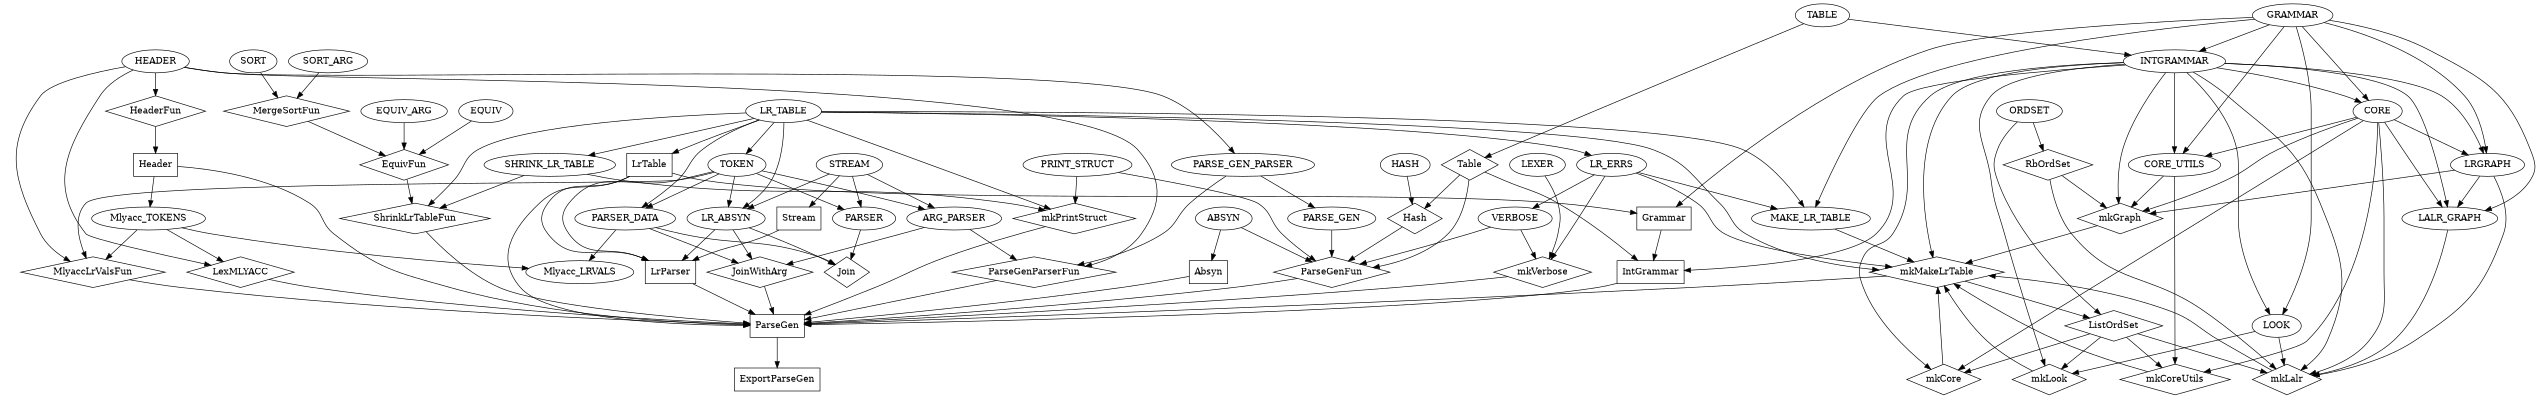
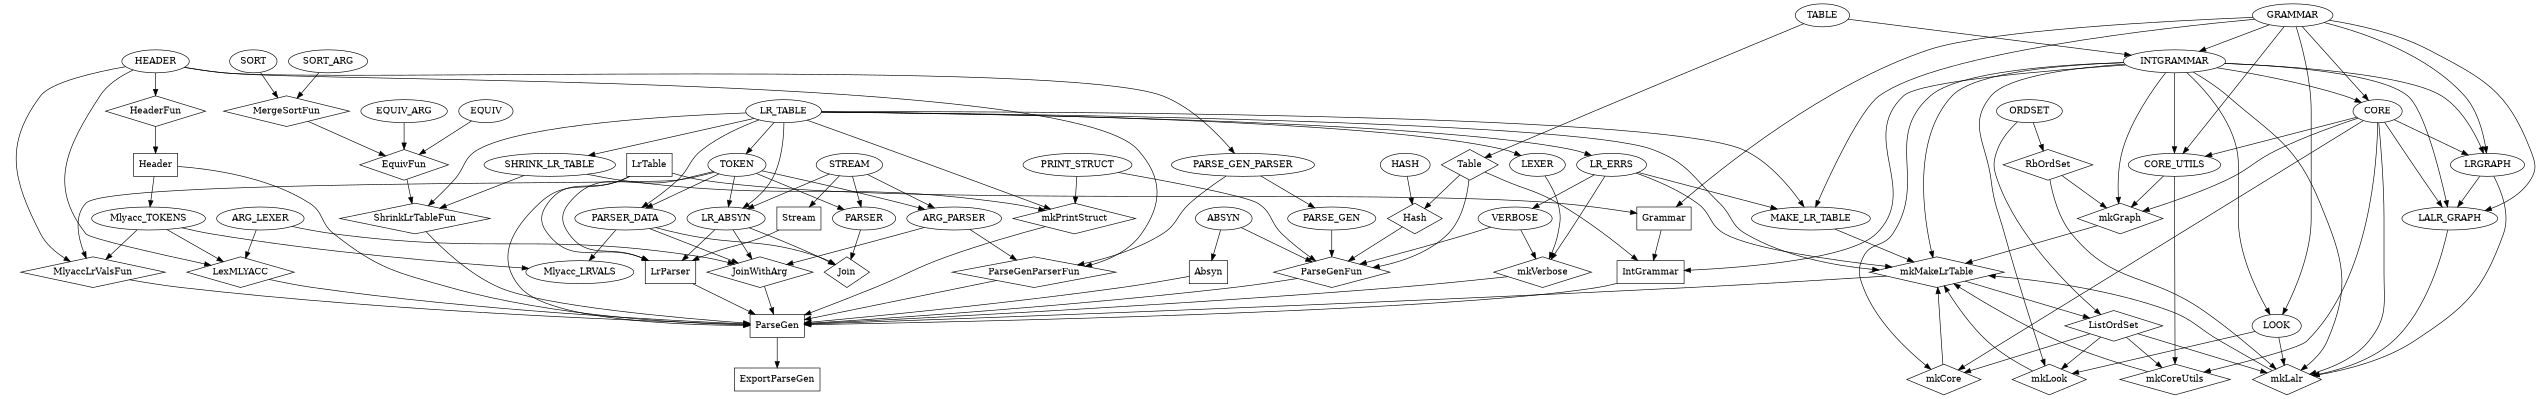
  digraph {
    node [file="src/sigs.pkg" kind=signature shape=ellipse]
    mkMakeLrTable [file="src/mklrtable.pkg" height=0.67 kind=functor shape=diamond width=2.33]
    ParseGen [file="src/link.pkg" height=0.50 kind=structure shape=box width=0.92]
    ListOrdSet [file="src/utils.pkg" height=0.67 kind=functor range="8:149" shape=diamond width=1.67]
    ExportParseGen [file="src/export.pkg" height=0.50 kind=structure shape=box width=1.47]
    mkLalr [file="src/lalr.pkg" height=0.67 kind=functor shape=diamond width=1.28]
    mkLook [file="src/look.pkg" height=0.67 kind=functor shape=diamond width=1.39]
    mkCore [file="src/core.pkg" height=0.67 kind=functor shape=diamond width=1.36]
    mkCoreUtils [file="src/coreutils.pkg" height=0.67 kind=functor shape=diamond width=1.89]
    mkGraph [file="src/graph.pkg" height=0.67 kind=functor shape=diamond width=1.50]
    LR_ERRS [height=0.50 range="278:306" width=1.17]
    MAKE_LR_TABLE [height=0.50 range="343:365" width=1.97]
    mkVerbose [file="src/verbose.pkg" height=0.67 kind=functor shape=diamond width=1.72]
    VERBOSE [height=0.50 range="325:341" width=1.22]
    ParseGenFun [file="src/yacc.pkg" height=0.67 kind=functor shape=diamond width=1.94]
    LR_TABLE [file="src/base.api" height=0.50 range="16:48" width=1.31]
    mkPrintStruct [file="src/mkprstruct.pkg" height=0.67 kind=functor shape=diamond width=2.00]
    SHRINK_LR_TABLE [height=0.50 range="367:381" width=2.11]
    ShrinkLrTableFun [file="src/shrink.pkg" height=0.67 kind=functor range="153:220" shape=diamond width=2.50]
    PARSER_DATA [file="src/base.api" height=0.50 range="164:229" width=1.69]
    LrTable [file="src/lrtable.pkg" height=0.50 kind=structure shape=box width=0.81]
    n21 [file="src/base.api" height=0.50 label=LR_ABSYN range="86:122" width=1.42]
    TOKEN [file="src/base.api" height=0.50 range="51:84" width=0.97]
    PRINT_STRUCT [height=0.50 range="308:323" width=1.72]
    JoinWithArg [file="src/join.pkg" height=0.67 kind=functor range="50:96" shape=diamond width=1.89]
    Mlyacc_LRVALS [file="src/yacc.grammar.api" height=0.50 range="47:53" width=1.75]
    Join [file="src/join.pkg" height=0.67 kind=functor range="3:48" shape=diamond width=0.92]
    LrParser [file="src/parser1.pkg" height=0.50 kind=structure shape=box width=0.86]
    Grammar [file="src/grammar.pkg" height=0.50 kind=structure shape=box width=0.92]
    MlyaccLrValsFun [file="src/yacc.grammar.pkg" height=0.67 kind=functor shape=diamond width=2.47]
    ARG_PARSER [file="src/base.api" height=0.50 range="276:300" width=1.58]
    PARSER [file="src/base.api" height=0.50 range="231:274" width=1.06]
    INTGRAMMAR [height=0.50 range="93:131" width=1.67]
    CORE [height=0.50 range="133:174" width=0.83]
    LRGRAPH [height=0.50 range="204:229" width=1.22]
    CORE_UTILS [height=0.50 range="176:202" width=1.50]
    IntGrammar [file="src/grammar.pkg" height=0.50 kind=structure shape=box width=1.14]
    LOOK [height=0.50 range="231:247" width=0.86]
    LALR_GRAPH [height=0.50 range="249:276" width=1.58]
    ABSYN [file="src/absyn.api" height=0.50 width=0.97]
    Absyn [file="src/absyn.pkg" height=0.50 kind=structure shape=box width=0.75]
    HASH [file="src/utils.api" height=0.50 width=0.86]
    Hash [file="src/utils.pkg" height=0.67 kind=functor range="482:501" shape=diamond width=1.03]
    TABLE [file="src/utils.api" height=0.50 width=0.94]
    Table [file="src/utils.pkg" height=0.67 kind=functor range="383:477" shape=diamond width=1.08]
    ORDSET [file="src/utils.api" height=0.50 width=1.08]
    RbOrdSet [file="src/utils.pkg" height=0.67 kind=functor range="151:381" shape=diamond width=1.56]
    ParseGenParserFun [file="src/parse.pkg" height=0.67 kind=functor shape=diamond width=2.64]
    HEADER [height=0.50 range="3:52" width=1.11]
    PARSE_GEN_PARSER [height=0.50 range="54:58" width=2.25]
    LexMLYACC [file="src/yacc-lex.pkg" height=0.67 kind=functor shape=diamond width=2.06]
    HeaderFun [file="src/hdr.pkg" height=0.67 kind=functor range="3:101" shape=diamond width=1.69]
    PARSE_GEN [height=0.50 range="60:63" width=1.42]
    Header [file="src/hdr.pkg" height=0.50 kind=structure range="103:103" shape=box width=0.75]
    EquivFun [file="src/shrink.pkg" height=0.67 kind=functor range="78:151" shape=diamond width=1.56]
    MergeSortFun [file="src/shrink.pkg" height=0.67 kind=functor range="40:76" shape=diamond width=2.06]
    EQUIV_ARG [file="src/shrink.pkg" height=0.50 range="13:18" width=1.44]
    EQUIV [file="src/shrink.pkg" height=0.50 range="14:38" width=0.92]
    SORT [file="src/shrink.pkg" height=0.50 range="8:12" width=0.83]
    SORT_ARG [file="src/shrink.pkg" height=0.50 range="i3:7" width=1.33]
    Stream [file="src/stream.pkg" height=0.50 kind=structure shape=box width=0.75]
    STREAM [file="src/base.api" height=0.50 range="7:14" width=1.11]
    Mlyacc_TOKENS [file="src/yacc.grammar.api" height=0.50 range="1:46" width=1.78]
    GRAMMAR [height=0.50 range="65:91" width=1.36]
+   ARG_LEXER [file="src/base.api" height=0.50 range="147:162" width=1.47]
    LEXER [file="src/base.api" height=0.50 range="124:145" width=0.94]
    mkMakeLrTable -> ParseGen
    mkMakeLrTable -> ListOrdSet
    ParseGen -> ExportParseGen
    ListOrdSet -> mkLalr
    ListOrdSet -> mkLook
    ListOrdSet -> mkCore
    ListOrdSet -> mkCoreUtils
    mkLalr -> mkMakeLrTable
    mkLook -> mkMakeLrTable
    mkCore -> mkMakeLrTable
    mkCoreUtils -> mkMakeLrTable
    mkGraph -> mkMakeLrTable
    LR_ERRS -> mkMakeLrTable
    LR_ERRS -> MAKE_LR_TABLE
    LR_ERRS -> mkVerbose
    LR_ERRS -> VERBOSE
    MAKE_LR_TABLE -> mkMakeLrTable
    mkVerbose -> ParseGen
    VERBOSE -> mkVerbose
    VERBOSE -> ParseGenFun
    ParseGenFun -> ParseGen
    LR_TABLE -> mkMakeLrTable
    LR_TABLE -> LR_ERRS
    LR_TABLE -> MAKE_LR_TABLE
    LR_TABLE -> mkPrintStruct
    LR_TABLE -> SHRINK_LR_TABLE
    LR_TABLE -> ShrinkLrTableFun
    LR_TABLE -> PARSER_DATA
-   LR_TABLE -> LrTable
+   LR_TABLE -> LEXER
    LR_TABLE -> n21
    LR_TABLE -> TOKEN
    mkPrintStruct -> ParseGen
    SHRINK_LR_TABLE -> mkPrintStruct
    SHRINK_LR_TABLE -> ShrinkLrTableFun
    ShrinkLrTableFun -> ParseGen
    PARSER_DATA -> JoinWithArg
    PARSER_DATA -> Mlyacc_LRVALS
    PARSER_DATA -> Join
    LrTable -> ParseGen
    LrTable -> LrParser
    LrTable -> Grammar
    n21 -> JoinWithArg
    n21 -> Join
    n21 -> LrParser
    TOKEN -> PARSER_DATA
    TOKEN -> n21
    TOKEN -> LrParser
    TOKEN -> MlyaccLrValsFun
    TOKEN -> ARG_PARSER
    TOKEN -> PARSER
    PRINT_STRUCT -> ParseGenFun
    PRINT_STRUCT -> mkPrintStruct
    JoinWithArg -> ParseGen
    LrParser -> ParseGen
    Grammar -> IntGrammar
    MlyaccLrValsFun -> ParseGen
    ARG_PARSER -> JoinWithArg
    ARG_PARSER -> ParseGenParserFun
    PARSER -> Join
    INTGRAMMAR -> mkMakeLrTable
    INTGRAMMAR -> mkLalr
    INTGRAMMAR -> mkLook
    INTGRAMMAR -> mkCore
    INTGRAMMAR -> mkGraph
    INTGRAMMAR -> CORE
    INTGRAMMAR -> LRGRAPH
    INTGRAMMAR -> CORE_UTILS
    INTGRAMMAR -> IntGrammar
    INTGRAMMAR -> LOOK
    INTGRAMMAR -> LALR_GRAPH
    CORE -> mkLalr
    CORE -> mkCore
    CORE -> mkCoreUtils
    CORE -> mkGraph
    CORE -> LRGRAPH
    CORE -> CORE_UTILS
    CORE -> LALR_GRAPH
    LRGRAPH -> mkLalr
-   LRGRAPH -> mkGraph
    LRGRAPH -> LALR_GRAPH
    CORE_UTILS -> mkCoreUtils
    CORE_UTILS -> mkGraph
    IntGrammar -> ParseGen
    LOOK -> mkLalr
    LOOK -> mkLook
    LALR_GRAPH -> mkLalr
    ABSYN -> ParseGenFun
    ABSYN -> Absyn
    Absyn -> ParseGen
    HASH -> Hash
    Hash -> ParseGenFun
    TABLE -> INTGRAMMAR
    TABLE -> Table
    Table -> ParseGenFun
    Table -> IntGrammar
    Table -> Hash
    ORDSET -> ListOrdSet
    ORDSET -> RbOrdSet
    RbOrdSet -> mkLalr
    RbOrdSet -> mkGraph
    ParseGenParserFun -> ParseGen
    HEADER -> MlyaccLrValsFun
    HEADER -> ParseGenParserFun
    HEADER -> PARSE_GEN_PARSER
    HEADER -> LexMLYACC
    HEADER -> HeaderFun
    PARSE_GEN_PARSER -> ParseGenParserFun
    PARSE_GEN_PARSER -> PARSE_GEN
    LexMLYACC -> ParseGen
    HeaderFun -> Header
    PARSE_GEN -> ParseGenFun
    Header -> ParseGen
    Header -> Mlyacc_TOKENS
    EquivFun -> ShrinkLrTableFun
    MergeSortFun -> EquivFun
    EQUIV_ARG -> EquivFun
    EQUIV -> EquivFun
    SORT -> MergeSortFun
    SORT_ARG -> MergeSortFun
    Stream -> LrParser
    STREAM -> n21
    STREAM -> ARG_PARSER
    STREAM -> PARSER
    STREAM -> Stream
    Mlyacc_TOKENS -> Mlyacc_LRVALS
    Mlyacc_TOKENS -> MlyaccLrValsFun
    Mlyacc_TOKENS -> LexMLYACC
    GRAMMAR -> MAKE_LR_TABLE
    GRAMMAR -> Grammar
    GRAMMAR -> INTGRAMMAR
    GRAMMAR -> CORE
    GRAMMAR -> LRGRAPH
    GRAMMAR -> CORE_UTILS
    GRAMMAR -> LOOK
    GRAMMAR -> LALR_GRAPH
+   ARG_LEXER -> JoinWithArg
+   ARG_LEXER -> LexMLYACC
    LEXER -> mkVerbose
  }
